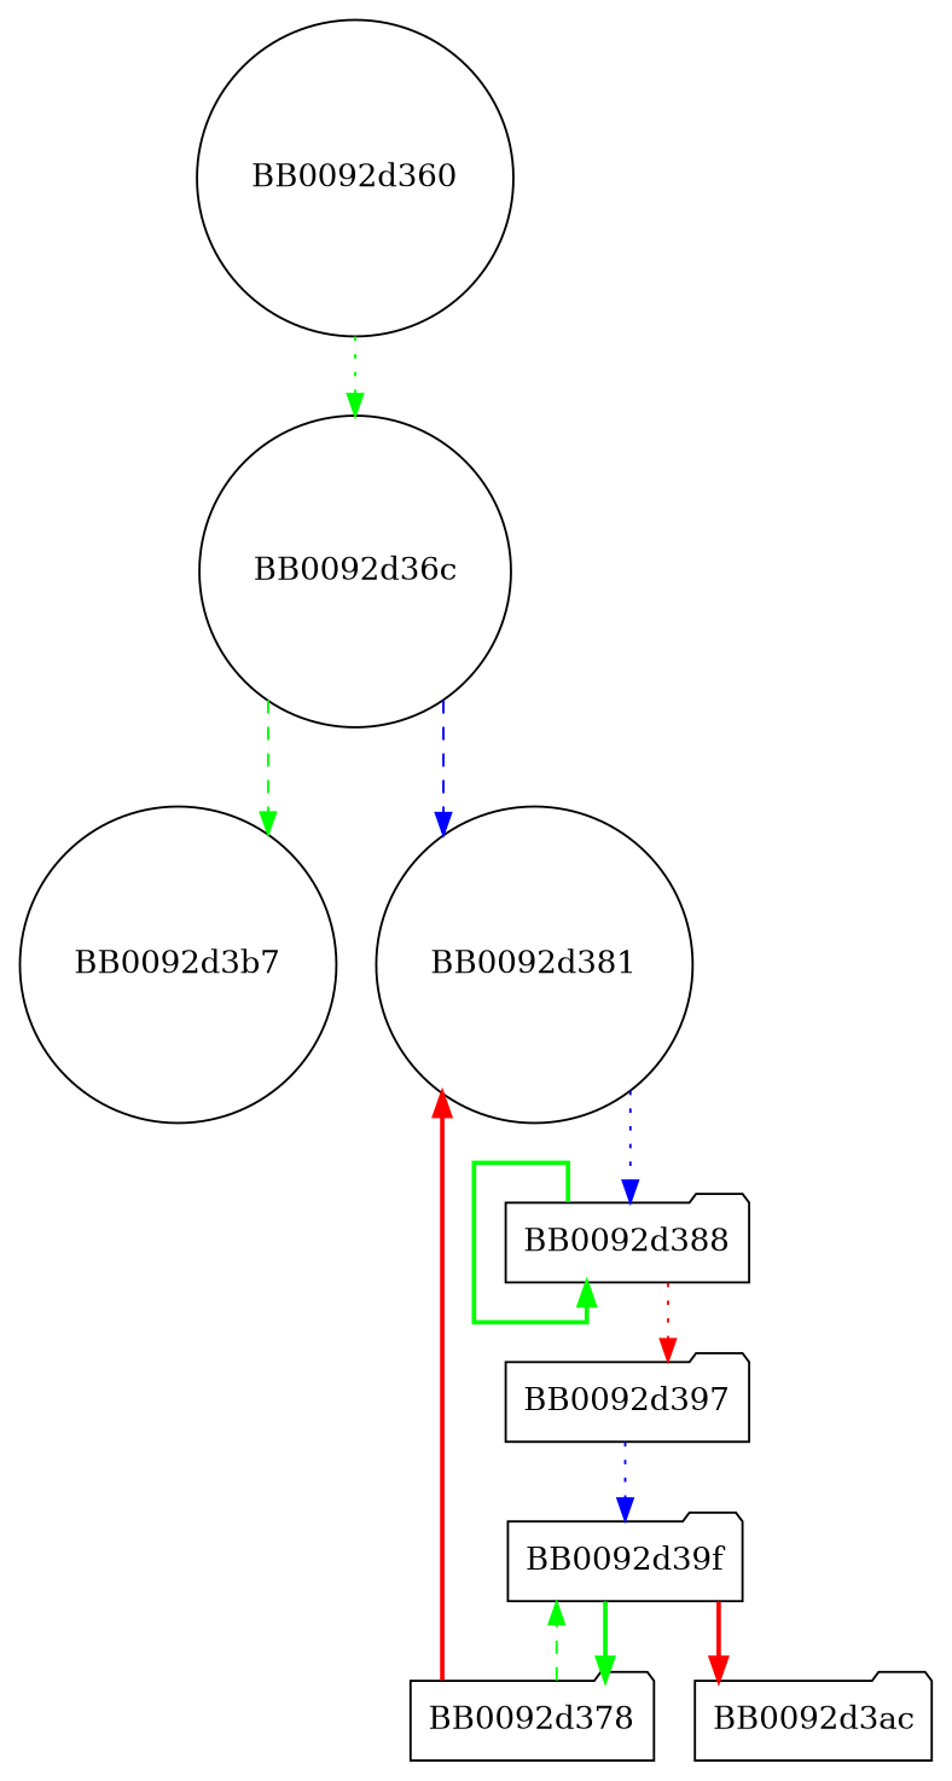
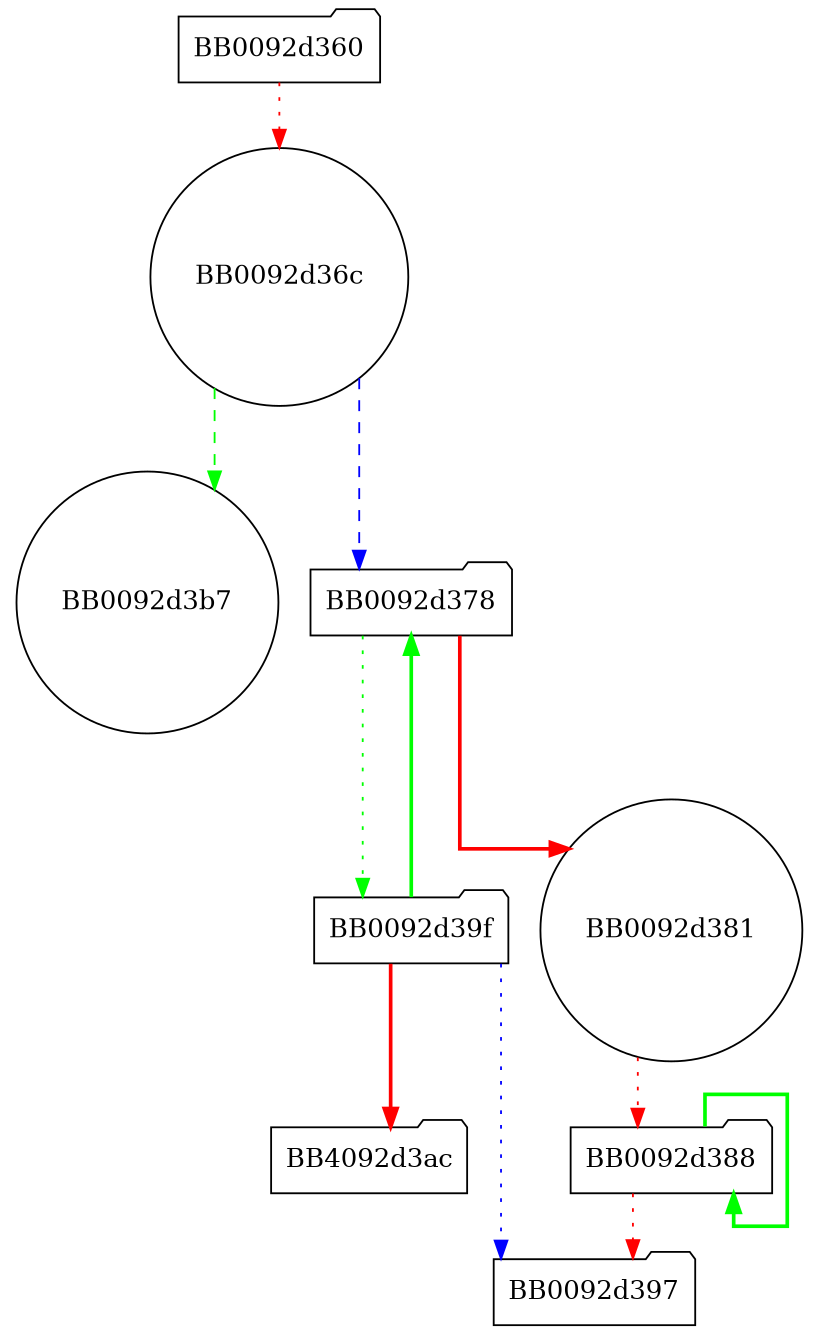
  digraph {
    splines=ortho
    node [shape=folder]
    edge [color=green style=dotted]
    BB0092d36c [shape=circle]
-   BB0092d360 [shape=circle]
+   BB0092d360
    BB0092d3b7 [shape=circle]
    BB0092d378
    BB0092d39f
    BB0092d381 [shape=circle]
-   BB0092d3ac
+   BB0092d3ac [label=BB4092d3ac]
    BB0092d388
    n9 [label=BB0092d397]
    BB0092d36c -> BB0092d3b7 [style=dashed]
-   BB0092d36c -> BB0092d381 [color=blue style=dashed]
-   BB0092d360 -> BB0092d36c
-   BB0092d378 -> BB0092d39f [style=dashed]
+   BB0092d36c -> BB0092d378 [color=blue style=dashed]
+   BB0092d360 -> BB0092d36c [color=red]
+   BB0092d378 -> BB0092d39f
    BB0092d378 -> BB0092d381 [color=red style=bold]
    BB0092d39f -> BB0092d378 [style=bold]
    BB0092d39f -> BB0092d3ac [color=red style=bold]
-   BB0092d381 -> BB0092d388 [color=blue]
+   BB0092d381 -> BB0092d388 [color=red]
    BB0092d388 -> BB0092d388 [style=bold]
    BB0092d388 -> n9 [color=red]
-   n9 -> BB0092d39f [color=blue]
+   BB0092d39f -> n9 [color=blue]
  }
